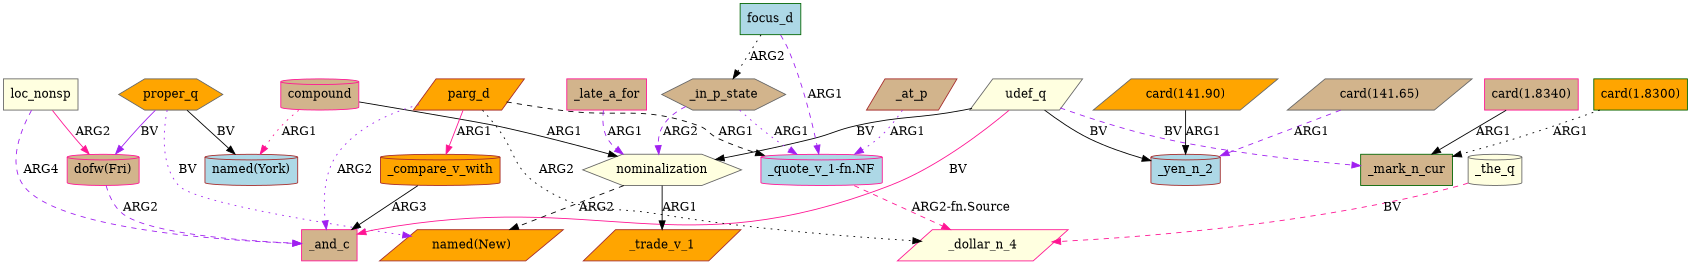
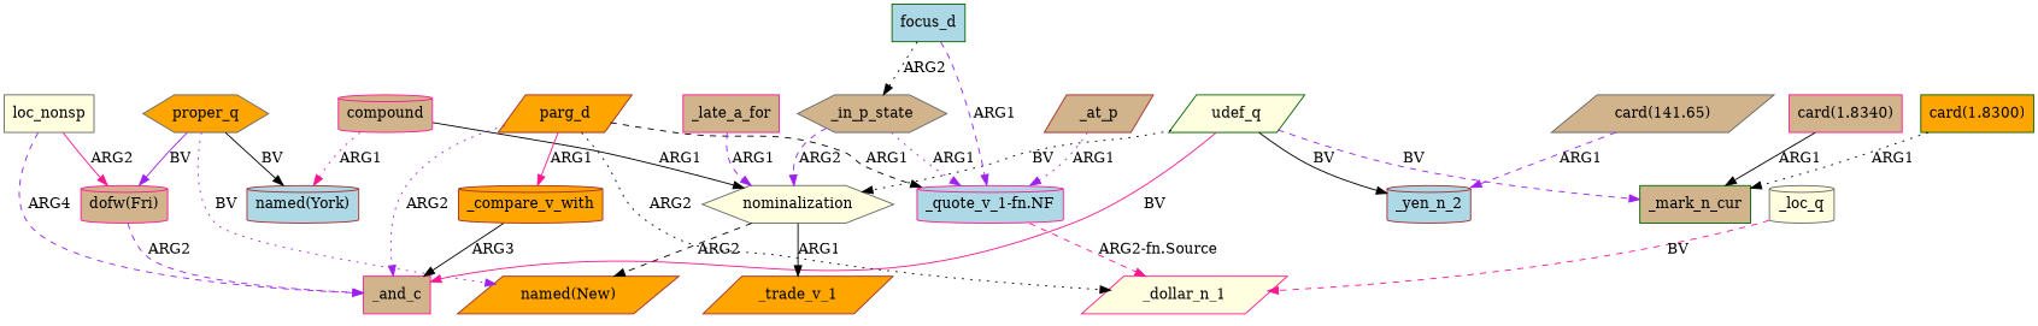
  digraph {
    node [color=gray40 fillcolor=tan shape=parallelogram style=filled]
    edge [color=black style=dashed]
    loc_nonsp [fillcolor=lightyellow shape=box]
    _and_c [color=deeppink shape=box]
    "dofw(Fri)" [color=deeppink shape=cylinder]
    proper_q [fillcolor=orange shape=hexagon]
    "named(New)" [color=brown fillcolor=orange]
    "named(York)" [color=brown fillcolor=lightblue shape=cylinder]
-   udef_q [fillcolor=lightyellow]
+   udef_q [color=darkgreen fillcolor=lightyellow]
    _yen_n_2 [color=brown fillcolor=lightblue shape=cylinder]
    _mark_n_cur [color=darkgreen shape=box]
    nominalization [fillcolor=lightyellow shape=hexagon]
    _trade_v_1 [color=brown fillcolor=orange]
    compound [color=deeppink shape=cylinder]
-   "card(141.90)" [fillcolor=orange]
    "card(1.8300)" [color=darkgreen fillcolor=orange shape=box]
    "_quote_v_1-fn.NF" [color=deeppink fillcolor=lightblue shape=cylinder]
-   _dollar_n_1 [color=deeppink fillcolor=lightyellow label=_dollar_n_4]
+   _dollar_n_1 [color=deeppink fillcolor=lightyellow]
    focus_d [color=darkgreen fillcolor=lightblue shape=box]
    _in_p_state [shape=hexagon]
-   _the_q [fillcolor=lightyellow shape=cylinder]
+   _the_q [fillcolor=lightyellow shape=cylinder label=_loc_q]
    parg_d [color=brown fillcolor=orange]
    _compare_v_with [color=brown fillcolor=orange shape=cylinder]
    _at_p [color=brown]
    "card(1.8340)" [color=deeppink shape=box]
    "card(141.65)"
    _late_a_for [color=deeppink shape=box]
    loc_nonsp -> _and_c [color=purple label=ARG4]
    loc_nonsp -> "dofw(Fri)" [color=deeppink label=ARG2 style=solid]
    "dofw(Fri)" -> _and_c [color=purple label=ARG2]
    proper_q -> "dofw(Fri)" [color=purple label=BV style=solid]
    proper_q -> "named(New)" [color=purple label=BV style=dotted]
    proper_q -> "named(York)" [label=BV style=solid]
    udef_q -> _and_c [color=deeppink label=BV style=solid]
    udef_q -> _yen_n_2 [label=BV style=solid]
    udef_q -> _mark_n_cur [color=purple label=BV]
-   udef_q -> nominalization [label=BV style=solid]
+   udef_q -> nominalization [label=BV style=dotted]
    nominalization -> "named(New)" [label=ARG2]
    nominalization -> _trade_v_1 [label=ARG1 style=solid]
    compound -> "named(York)" [color=deeppink label=ARG1 style=dotted]
    compound -> nominalization [label=ARG1 style=solid]
-   "card(141.90)" -> _yen_n_2 [label=ARG1 style=solid]
    "card(1.8300)" -> _mark_n_cur [label=ARG1 style=dotted]
    "_quote_v_1-fn.NF" -> _dollar_n_1 [color=deeppink label="ARG2-fn.Source"]
    focus_d -> "_quote_v_1-fn.NF" [color=purple label=ARG1]
    focus_d -> _in_p_state [label=ARG2 style=dotted]
    _in_p_state -> nominalization [color=purple label=ARG2]
    _in_p_state -> "_quote_v_1-fn.NF" [color=purple label=ARG1 style=dotted]
    _the_q -> _dollar_n_1 [color=deeppink label=BV]
    parg_d -> _and_c [color=purple label=ARG2 style=dotted]
    parg_d -> "_quote_v_1-fn.NF" [label=ARG1]
    parg_d -> _dollar_n_1 [label=ARG2 style=dotted]
    parg_d -> _compare_v_with [color=deeppink label=ARG1 style=solid]
    _compare_v_with -> _and_c [label=ARG3 style=solid]
    _at_p -> "_quote_v_1-fn.NF" [color=purple label=ARG1 style=dotted]
    "card(1.8340)" -> _mark_n_cur [label=ARG1 style=solid]
    "card(141.65)" -> _yen_n_2 [color=purple label=ARG1]
    _late_a_for -> nominalization [color=purple label=ARG1]
  }
